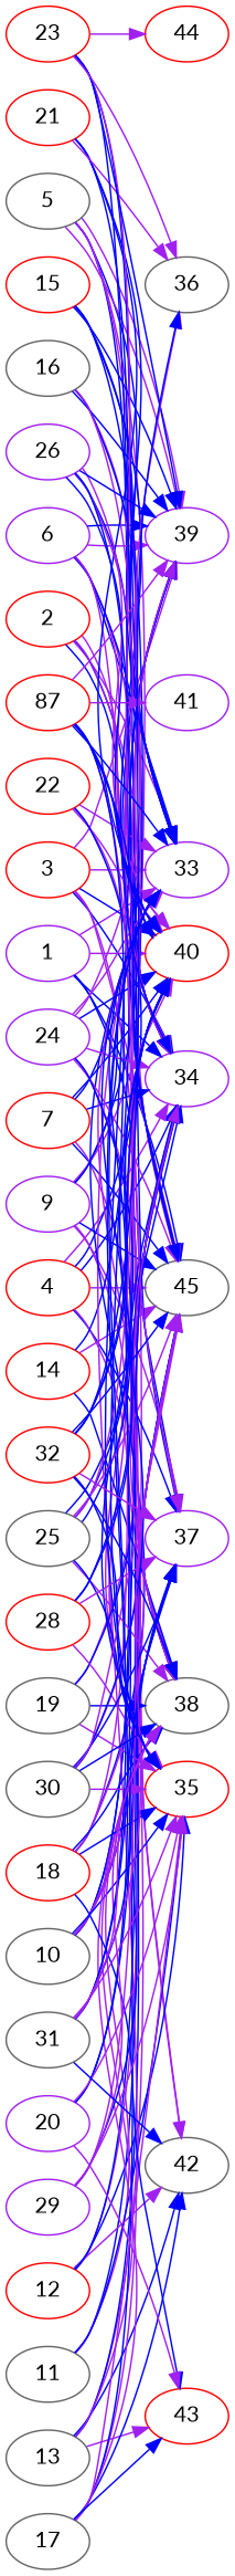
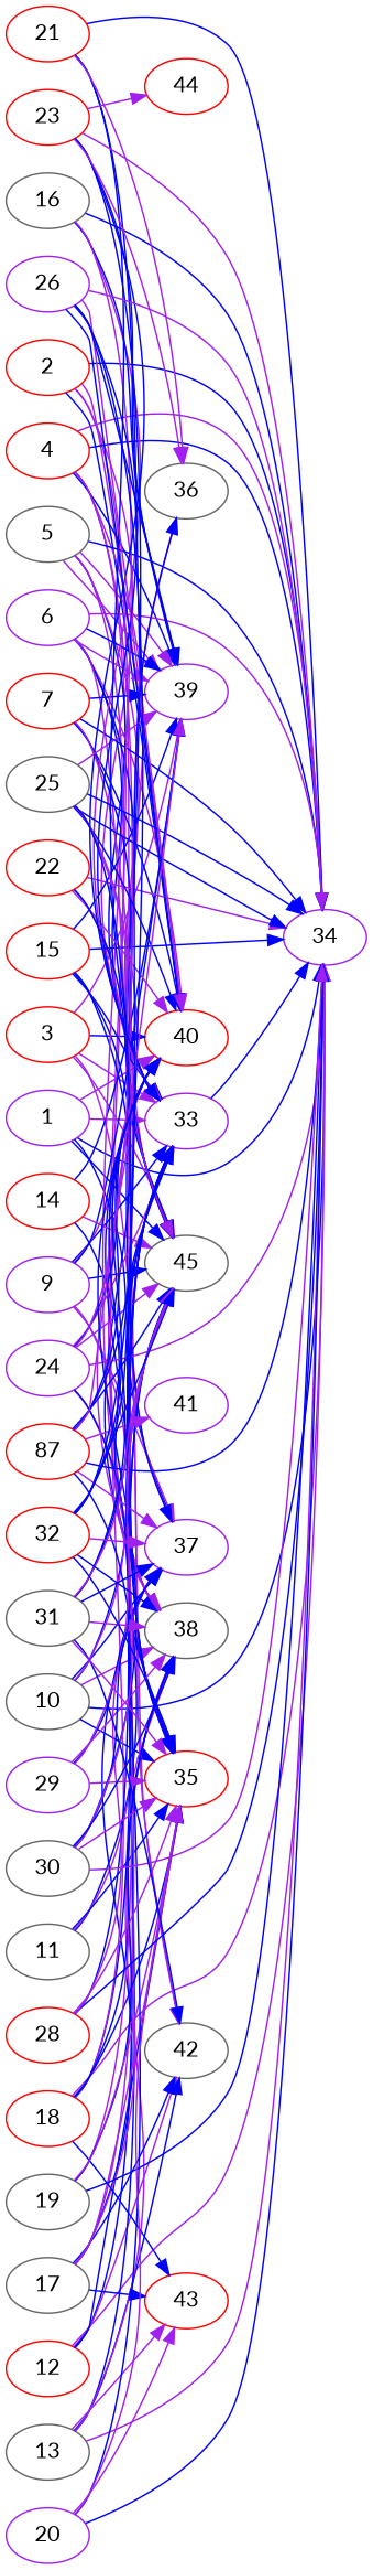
  digraph {
    fontname=Lato
    rankdir=LR
    node [alpha=0.17 color=red fontname=Lato]
    edge [color=blue fontname=Lato]
    1 [alpha=0.12 color=purple expect_size=44990464]
    33 [alpha=0.03 color=purple expect_size=26376192]
    34 [color=purple expect_size=14478336]
    37 [alpha=0.02 color=purple expect_size=47388672]
    40 [alpha=0.12 expect_size=8522752]
    45 [alpha=0.14 color=gray40 expect_size=40843264]
    2 [alpha=0.10 expect_size=32236544]
    3 [alpha=0.04 expect_size=13070336]
    39 [color=purple expect_size=20147200]
    42 [alpha=0.06 color=gray40 expect_size=39405568]
    4 [alpha=0.04 expect_size=8491008]
    38 [alpha=0.05 color=gray40 expect_size=50600960]
    5 [alpha=0.19 color=gray40 expect_size=30114816]
    6 [alpha=0.10 color=purple expect_size=35674112]
    7 [alpha=0.08 expect_size=50725888]
    35 [alpha=0.07 expect_size=20099072]
    9 [alpha=0.14 color=purple expect_size=10553344]
    10 [alpha=0.05 color=gray40 expect_size=16139264]
    11 [alpha=0.01 color=gray40 expect_size=17377280]
    12 [alpha=0.11 expect_size=46309376]
    13 [alpha=0.14 color=gray40 expect_size=22488064]
    43 [expect_size=40742912]
    14 [alpha=0.13 expect_size=32444416]
    15 [expect_size=42436608]
    16 [alpha=0.10 color=gray40 expect_size=40716288]
    17 [alpha=0.16 color=gray40 expect_size=17826816]
    18 [alpha=0.09 expect_size=36816896]
    19 [alpha=0.00 color=gray40 expect_size=25723904]
    20 [alpha=0.15 color=purple expect_size=11121664]
    21 [alpha=0.06 expect_size=23445504]
    36 [alpha=0.12 color=gray40 expect_size=20925440]
    22 [alpha=0.09 expect_size=26635264]
    23 [alpha=0.15 expect_size=52103168]
    44 [alpha=0.02 expect_size=47883264]
    24 [alpha=0.02 color=purple expect_size=37512192]
    25 [alpha=0.00 color=gray40 expect_size=20921344]
    26 [alpha=0.11 color=purple expect_size=12919808]
    n38 [alpha=0.01 expect_size=36333568 label=87]
    41 [alpha=0.14 color=purple expect_size=26626048]
    28 [alpha=0.07 expect_size=26891264]
    29 [alpha=0.15 color=purple expect_size=48972800]
    30 [alpha=0.08 color=gray40 expect_size=50027520]
    31 [alpha=0.05 color=gray40 expect_size=37968896]
    32 [alpha=0.01 expect_size=5358592]
    1 -> 33 [color=purple]
    1 -> 34
    1 -> 37
    1 -> 40 [color=purple]
    1 -> 45
    2 -> 33 [color=purple]
    2 -> 34
    2 -> 40
    2 -> 40 [color=purple]
    2 -> 45 [color=purple]
    3 -> 33 [color=purple]
-   3 -> 34
+   33 -> 34
    3 -> 40
    3 -> 45 [color=purple]
    3 -> 39 [color=purple]
    3 -> 42 [color=purple]
    4 -> 34
    4 -> 34 [color=purple]
-   4 -> 37
+   4 -> 37 [color=purple]
    4 -> 45 [color=purple]
    4 -> 39
    4 -> 38 [color=purple]
    5 -> 33
    5 -> 34
    5 -> 45 [color=purple]
    5 -> 39 [color=purple]
    5 -> 39 [color=purple]
    5 -> 38 [color=purple]
    6 -> 33
    6 -> 34 [color=purple]
    6 -> 40 [color=purple]
    6 -> 45
    6 -> 39 [color=purple]
    6 -> 39
    6 -> 42 [color=purple]
    7 -> 34
    7 -> 40
    7 -> 45
    7 -> 39
    7 -> 35 [color=purple]
    9 -> 33
    9 -> 37 [color=purple]
    9 -> 40 [color=purple]
    9 -> 45
    9 -> 39
    9 -> 35 [color=purple]
    10 -> 34
    10 -> 37
    10 -> 40
    10 -> 45 [color=purple]
    10 -> 38 [color=purple]
    10 -> 35
    11 -> 45
    11 -> 38 [color=purple]
    11 -> 35
    12 -> 34 [color=purple]
    12 -> 45
    12 -> 42 [color=purple]
    12 -> 35
    13 -> 34 [color=purple]
    13 -> 45
    13 -> 42
    13 -> 38 [color=purple]
    13 -> 43 [color=purple]
    14 -> 45 [color=purple]
    14 -> 39
    14 -> 38
    15 -> 33
    15 -> 34
+   15 -> 45
    15 -> 39
    15 -> 38
    16 -> 33 [color=purple]
    16 -> 34
    16 -> 39
    16 -> 38 [color=purple]
    17 -> 33 [color=purple]
    17 -> 37
    17 -> 42
    17 -> 38 [color=purple]
    17 -> 35 [color=purple]
    17 -> 43
    18 -> 33
    18 -> 34 [color=purple]
    18 -> 40 [color=purple]
    18 -> 38
    18 -> 35
    18 -> 43
    19 -> 33 [color=purple]
    19 -> 34
    19 -> 38
    19 -> 35 [color=purple]
    20 -> 33
    20 -> 34
    20 -> 35 [color=purple]
    20 -> 43 [color=purple]
    21 -> 33
    21 -> 34
    21 -> 40
    21 -> 36 [color=purple]
    22 -> 33 [color=purple]
    22 -> 34 [color=purple]
    22 -> 40 [color=purple]
    22 -> 45
    23 -> 33
    23 -> 34 [color=purple]
    23 -> 37
    23 -> 39
    23 -> 36 [color=purple]
    23 -> 44 [color=purple]
    24 -> 33 [color=purple]
    24 -> 34 [color=purple]
    24 -> 40
    24 -> 45 [color=purple]
    24 -> 38 [color=purple]
    24 -> 35
    24 -> 36 [color=purple]
    25 -> 34
    25 -> 34
    25 -> 40
    25 -> 45 [color=purple]
    25 -> 39 [color=purple]
    25 -> 38 [color=purple]
    25 -> 35
    26 -> 33
    26 -> 34 [color=purple]
    26 -> 40
    26 -> 40 [color=purple]
    26 -> 39
    26 -> 35
    n38 -> 33
    n38 -> 34
    n38 -> 37 [color=purple]
    n38 -> 40
    n38 -> 45
    n38 -> 39 [color=purple]
    n38 -> 35
    n38 -> 41 [color=purple]
    28 -> 33
    28 -> 34
    28 -> 37 [color=purple]
    28 -> 35 [color=purple]
    29 -> 37
    29 -> 45 [color=purple]
    29 -> 38 [color=purple]
    29 -> 35 [color=purple]
    30 -> 34 [color=purple]
    30 -> 37
    30 -> 40
    30 -> 45 [color=purple]
    30 -> 38
    30 -> 35 [color=purple]
    31 -> 33
    31 -> 37
    31 -> 40
    31 -> 45 [color=purple]
    31 -> 42
    31 -> 38 [color=purple]
    31 -> 35 [color=purple]
    32 -> 33
    32 -> 37 [color=purple]
    32 -> 40
    32 -> 45
    32 -> 38
    32 -> 35
    32 -> 36
  }
